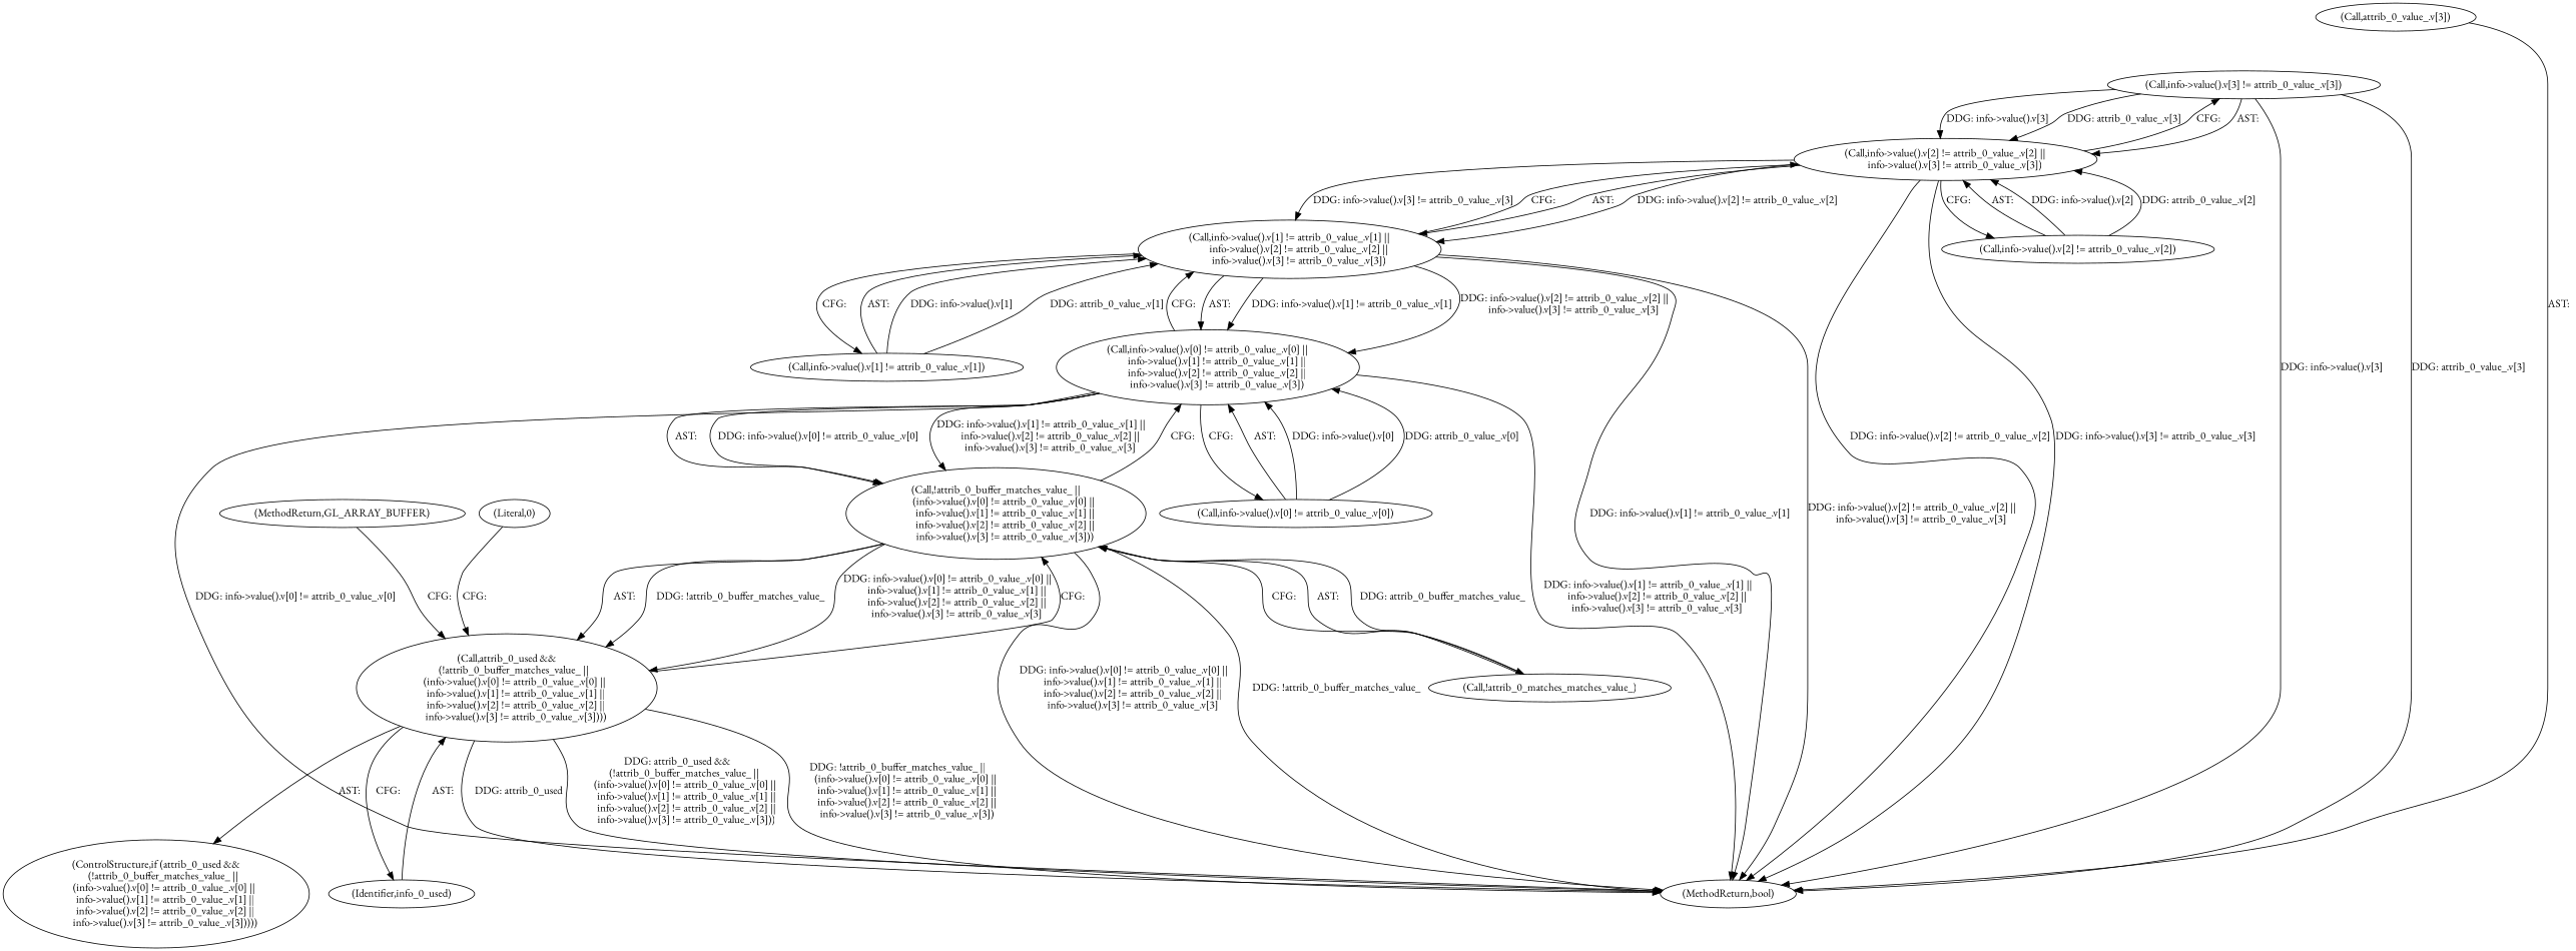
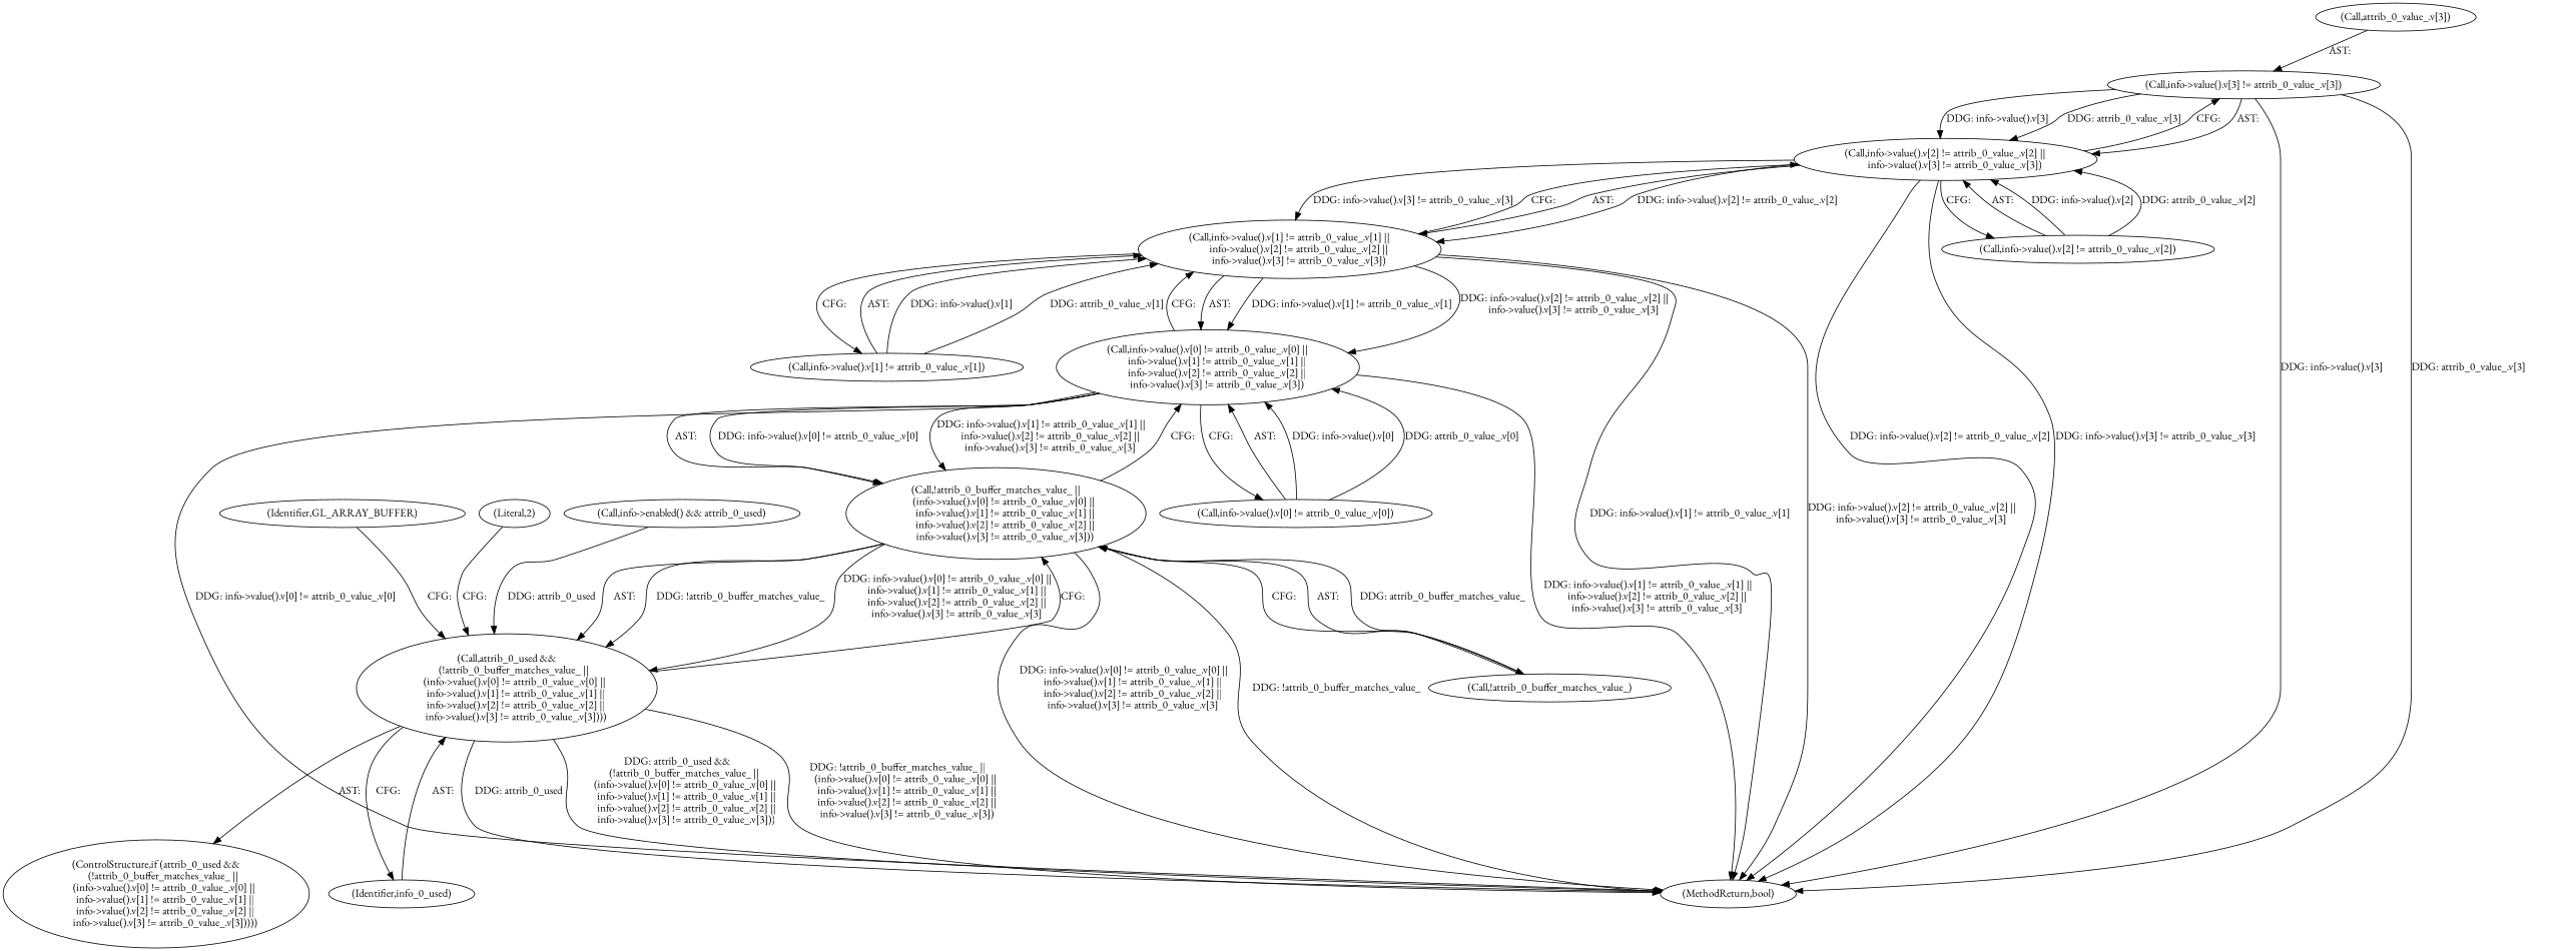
  digraph {
    fontname="EB Garamond"
    node [fontname="EB Garamond"]
    edge [fontname="EB Garamond"]
    n1 [label="(Call,info->value().v[3] != attrib_0_value_.v[3])"]
    n2 [label="(Call,info->value().v[2] != attrib_0_value_.v[2] ||\n        info->value().v[3] != attrib_0_value_.v[3])"]
    n3 [label="(MethodReturn,bool)"]
    n4 [label="(Call,info->value().v[1] != attrib_0_value_.v[1] ||\n        info->value().v[2] != attrib_0_value_.v[2] ||\n        info->value().v[3] != attrib_0_value_.v[3])"]
    n5 [label="(Call,info->value().v[2] != attrib_0_value_.v[2])"]
    n6 [label="(Call,attrib_0_value_.v[3])"]
    n7 [label="(Call,info->value().v[0] != attrib_0_value_.v[0] ||\n        info->value().v[1] != attrib_0_value_.v[1] ||\n        info->value().v[2] != attrib_0_value_.v[2] ||\n        info->value().v[3] != attrib_0_value_.v[3])"]
    n8 [label="(Call,info->value().v[1] != attrib_0_value_.v[1])"]
    n9 [label="(Call,!attrib_0_buffer_matches_value_ ||\n       (info->value().v[0] != attrib_0_value_.v[0] ||\n        info->value().v[1] != attrib_0_value_.v[1] ||\n        info->value().v[2] != attrib_0_value_.v[2] ||\n        info->value().v[3] != attrib_0_value_.v[3]))"]
    n10 [label="(Call,info->value().v[0] != attrib_0_value_.v[0])"]
    n11 [label="(Call,attrib_0_used &&\n      (!attrib_0_buffer_matches_value_ ||\n       (info->value().v[0] != attrib_0_value_.v[0] ||\n        info->value().v[1] != attrib_0_value_.v[1] ||\n        info->value().v[2] != attrib_0_value_.v[2] ||\n        info->value().v[3] != attrib_0_value_.v[3])))"]
-   n12 [label="(Call,!attrib_0_matches_matches_value_)"]
+   n12 [label="(Call,!attrib_0_buffer_matches_value_)"]
    n13 [label="(Identifier,info_0_used)"]
    n14 [label="(ControlStructure,if (attrib_0_used &&\n      (!attrib_0_buffer_matches_value_ ||\n       (info->value().v[0] != attrib_0_value_.v[0] ||\n        info->value().v[1] != attrib_0_value_.v[1] ||\n        info->value().v[2] != attrib_0_value_.v[2] ||\n        info->value().v[3] != attrib_0_value_.v[3]))))"]
-   n16 [label="(MethodReturn,GL_ARRAY_BUFFER)"]
-   n17 [label="(Literal,0)"]
+   n15 [label="(Call,info->enabled() && attrib_0_used)"]
+   n16 [label="(Identifier,GL_ARRAY_BUFFER)"]
+   n17 [label="(Literal,2)"]
    n1 -> n2 [label="AST: "]
    n1 -> n2 [label="DDG: info->value().v[3]"]
    n1 -> n2 [label="DDG: attrib_0_value_.v[3]"]
    n1 -> n3 [label="DDG: attrib_0_value_.v[3]"]
    n1 -> n3 [label="DDG: info->value().v[3]"]
    n2 -> n1 [label="CFG: "]
    n2 -> n3 [label="DDG: info->value().v[2] != attrib_0_value_.v[2]"]
    n2 -> n3 [label="DDG: info->value().v[3] != attrib_0_value_.v[3]"]
    n2 -> n4 [label="AST: "]
    n2 -> n4 [label="DDG: info->value().v[2] != attrib_0_value_.v[2]"]
    n2 -> n4 [label="DDG: info->value().v[3] != attrib_0_value_.v[3]"]
    n2 -> n5 [label="CFG: "]
    n4 -> n2 [label="CFG: "]
    n4 -> n3 [label="DDG: info->value().v[2] != attrib_0_value_.v[2] ||\n        info->value().v[3] != attrib_0_value_.v[3]"]
    n4 -> n3 [label="DDG: info->value().v[1] != attrib_0_value_.v[1]"]
    n4 -> n7 [label="AST: "]
    n4 -> n7 [label="DDG: info->value().v[1] != attrib_0_value_.v[1]"]
    n4 -> n7 [label="DDG: info->value().v[2] != attrib_0_value_.v[2] ||\n        info->value().v[3] != attrib_0_value_.v[3]"]
    n4 -> n8 [label="CFG: "]
    n5 -> n2 [label="AST: "]
    n5 -> n2 [label="DDG: info->value().v[2]"]
    n5 -> n2 [label="DDG: attrib_0_value_.v[2]"]
-   n6 -> n3 [label="AST: "]
+   n6 -> n1 [label="AST: "]
    n7 -> n3 [label="DDG: info->value().v[1] != attrib_0_value_.v[1] ||\n        info->value().v[2] != attrib_0_value_.v[2] ||\n        info->value().v[3] != attrib_0_value_.v[3]"]
    n7 -> n3 [label="DDG: info->value().v[0] != attrib_0_value_.v[0]"]
    n7 -> n4 [label="CFG: "]
    n7 -> n9 [label="AST: "]
    n7 -> n9 [label="DDG: info->value().v[0] != attrib_0_value_.v[0]"]
    n7 -> n9 [label="DDG: info->value().v[1] != attrib_0_value_.v[1] ||\n        info->value().v[2] != attrib_0_value_.v[2] ||\n        info->value().v[3] != attrib_0_value_.v[3]"]
    n7 -> n10 [label="CFG: "]
    n8 -> n4 [label="AST: "]
    n8 -> n4 [label="DDG: info->value().v[1]"]
    n8 -> n4 [label="DDG: attrib_0_value_.v[1]"]
    n9 -> n3 [label="DDG: info->value().v[0] != attrib_0_value_.v[0] ||\n        info->value().v[1] != attrib_0_value_.v[1] ||\n        info->value().v[2] != attrib_0_value_.v[2] ||\n        info->value().v[3] != attrib_0_value_.v[3]"]
    n9 -> n3 [label="DDG: !attrib_0_buffer_matches_value_"]
    n9 -> n7 [label="CFG: "]
    n9 -> n11 [label="AST: "]
    n9 -> n11 [label="DDG: !attrib_0_buffer_matches_value_"]
    n9 -> n11 [label="DDG: info->value().v[0] != attrib_0_value_.v[0] ||\n        info->value().v[1] != attrib_0_value_.v[1] ||\n        info->value().v[2] != attrib_0_value_.v[2] ||\n        info->value().v[3] != attrib_0_value_.v[3]"]
    n9 -> n12 [label="CFG: "]
    n10 -> n7 [label="AST: "]
    n10 -> n7 [label="DDG: info->value().v[0]"]
    n10 -> n7 [label="DDG: attrib_0_value_.v[0]"]
    n11 -> n3 [label="DDG: !attrib_0_buffer_matches_value_ ||\n       (info->value().v[0] != attrib_0_value_.v[0] ||\n        info->value().v[1] != attrib_0_value_.v[1] ||\n        info->value().v[2] != attrib_0_value_.v[2] ||\n        info->value().v[3] != attrib_0_value_.v[3])"]
    n11 -> n3 [label="DDG: attrib_0_used"]
    n11 -> n3 [label="DDG: attrib_0_used &&\n      (!attrib_0_buffer_matches_value_ ||\n       (info->value().v[0] != attrib_0_value_.v[0] ||\n        info->value().v[1] != attrib_0_value_.v[1] ||\n        info->value().v[2] != attrib_0_value_.v[2] ||\n        info->value().v[3] != attrib_0_value_.v[3]))"]
    n11 -> n9 [label="CFG: "]
    n11 -> n13 [label="CFG: "]
    n11 -> n14 [label="AST: "]
    n12 -> n9 [label="AST: "]
    n12 -> n9 [label="DDG: attrib_0_buffer_matches_value_"]
    n13 -> n11 [label="AST: "]
+   n15 -> n11 [label="DDG: attrib_0_used"]
    n16 -> n11 [label="CFG: "]
    n17 -> n11 [label="CFG: "]
  }
